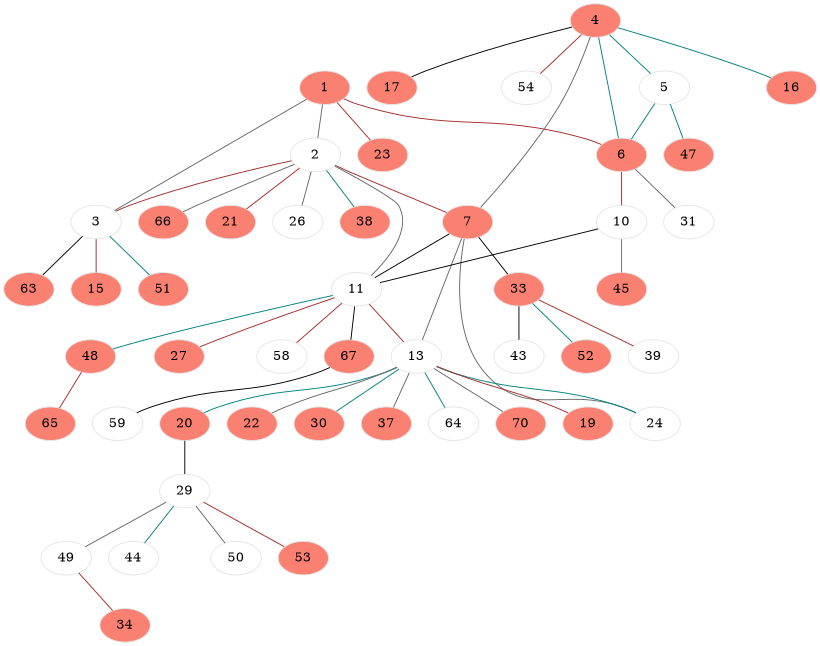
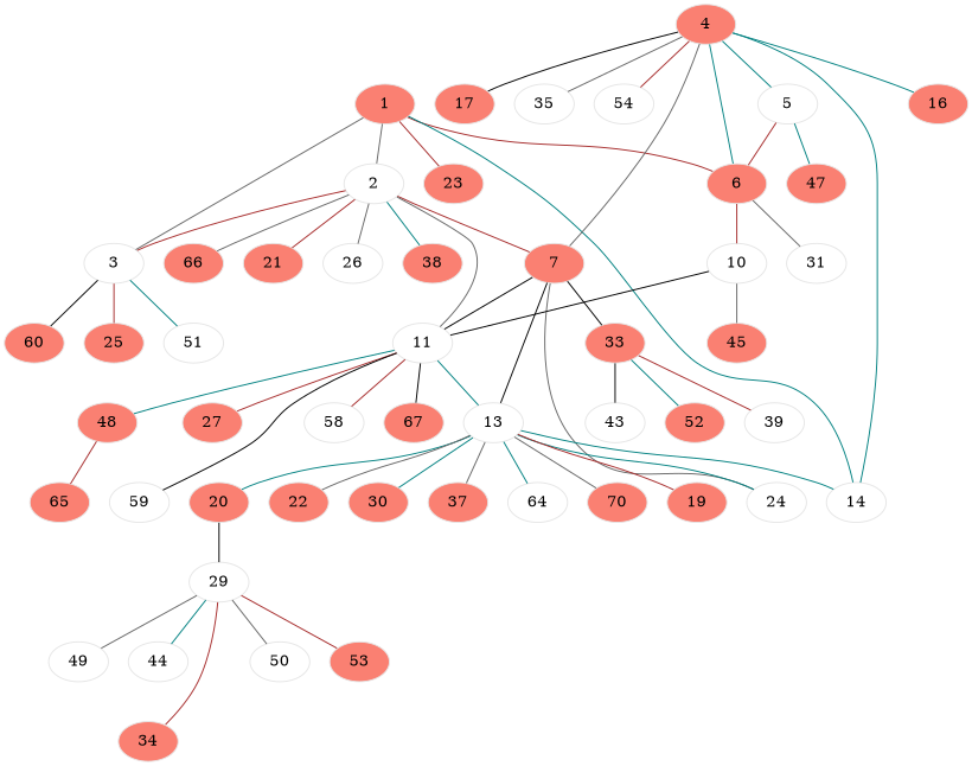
  graph {
    node [color=gray90 fillcolor=salmon style=filled]
    edge [color=brown]
    1 [super="+42"]
    2 [fillcolor=white super="+8"]
    3 [fillcolor=white super="+46"]
    6 [super="+56"]
+   14 [fillcolor=white super="+32"]
    23
    7 [super="+9"]
    11 [fillcolor=white super="+12"]
    21
    26 [fillcolor=white]
    38
    n12 [label=66 super="+68"]
-   25 [label=15]
-   51
-   60 [label=63]
+   25
+   51 [fillcolor=white]
+   60
    10 [fillcolor=white super="+69"]
    31 [fillcolor=white super="+62"]
    13 [fillcolor=white super="+15"]
    24 [fillcolor=white]
    33 [super="+41"]
    27
    48 [super="+57"]
    58 [fillcolor=white]
    59 [fillcolor=white]
    67
    4 [super="+18"]
    5 [fillcolor=white super="+36"]
    16
    17
+   35 [fillcolor=white]
    54 [fillcolor=white]
    47
    45
    19
    20
    22 [super="+55"]
    30 [super="+40"]
    37
    64 [fillcolor=white]
    70
    39 [fillcolor=white]
    43 [fillcolor=white super="+66"]
    52
    65
    29 [fillcolor=white super="+63"]
    34
    44 [fillcolor=white]
    49 [fillcolor=white]
    50 [fillcolor=white]
    53
    1 -- 2 [color=gray40]
    1 -- 3 [color=gray40]
    1 -- 6
+   1 -- 14 [color=teal]
    1 -- 23
    2 -- 3
    2 -- 7 [weight=2]
    2 -- 11 [color=gray40]
    2 -- 21
    2 -- 26 [color=gray40]
    2 -- 38 [color=teal]
    2 -- n12 [color=gray40]
    3 -- 25
    3 -- 51 [color=teal]
    3 -- 60 [color=black]
    6 -- 10
    6 -- 31 [color=gray40]
    7 -- 11 [color=black]
-   7 -- 13 [color=gray40]
+   7 -- 13 [color=black]
    7 -- 24 [color=gray40]
    7 -- 33 [color=black]
-   11 -- 13
+   11 -- 13 [color=teal]
    11 -- 27
    11 -- 48 [color=teal]
    11 -- 58
-   67 -- 59 [color=black]
+   11 -- 59 [color=black]
    11 -- 67 [color=black]
    10 -- 11 [color=black weight=2]
    10 -- 45 [color=gray40]
+   13 -- 14 [color=teal weight=2]
    13 -- 24 [color=teal]
    13 -- 19
    13 -- 20 [color=teal]
    13 -- 22 [color=gray40]
    13 -- 30 [color=teal]
    13 -- 37 [color=gray40]
    13 -- 64 [color=teal]
    13 -- 70 [color=gray40]
    33 -- 39
    33 -- 43 [color=black]
    33 -- 52 [color=teal]
    48 -- 65
    4 -- 6 [color=teal]
+   4 -- 14 [color=teal]
    4 -- 7 [color=gray40]
    4 -- 5 [color=teal]
    4 -- 16 [color=teal]
    4 -- 17 [color=black]
+   4 -- 35 [color=gray40]
    4 -- 54
-   5 -- 6 [color=teal]
+   5 -- 6
    5 -- 47 [color=teal]
    20 -- 29 [color=black]
-   49 -- 34
+   29 -- 34
    29 -- 44 [color=teal]
    29 -- 49 [color=gray40]
    29 -- 50 [color=gray40]
    29 -- 53
  }
